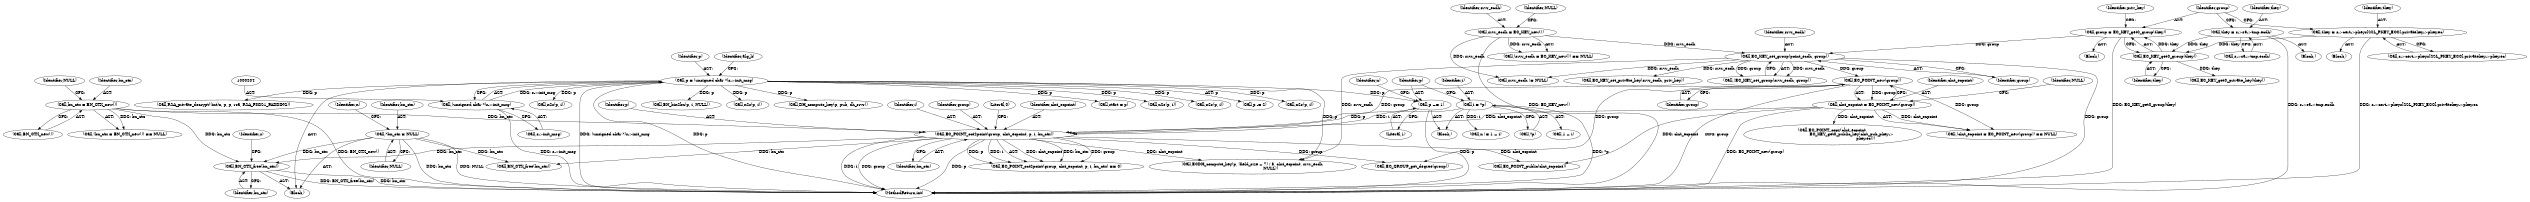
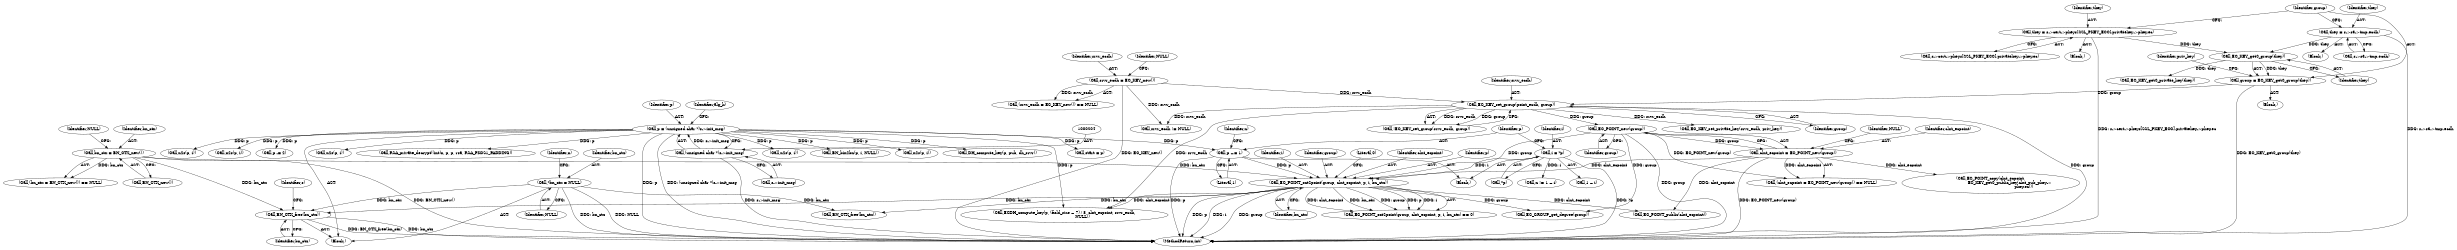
  digraph {
    n1 [label="(Call,BN_CTX_free(bn_ctx))"]
    n2 [label="(Identifier,bn_ctx)"]
    n3 [label="(Block,)"]
    n4 [label="(MethodReturn,int)"]
    n5 [label="(Call,*bn_ctx = NULL)"]
    n6 [label="(Call,BN_CTX_free(bn_ctx))"]
    n7 [label="(Identifier,NULL)"]
    n8 [label="(Call,bn_ctx = BN_CTX_new())"]
    n9 [label="(Call,EC_POINT_oct2point(group, clnt_ecpoint, p, i, bn_ctx))"]
    n10 [label="(Call,BN_CTX_new())"]
    n11 [label="(Call,(bn_ctx = BN_CTX_new()) == NULL)"]
    n12 [label="(Call,ECDH_compute_key(p, (field_size + 7) / 8, clnt_ecpoint, srvr_ecdh,\n                             NULL))"]
    n13 [label="(Call,EC_POINT_public(clnt_ecpoint))"]
    n14 [label="(Call,EC_GROUP_get_degree(group))"]
    n15 [label="(Call,EC_POINT_oct2point(group, clnt_ecpoint, p, i, bn_ctx) == 0)"]
    n16 [label="(Identifier,bn_ctx)"]
    n17 [label="(Call,EC_POINT_new(group))"]
    n18 [label="(Call,clnt_ecpoint = EC_POINT_new(group))"]
    n19 [label="(Call,(clnt_ecpoint = EC_POINT_new(group)) == NULL)"]
    n20 [label="(Identifier,group)"]
    n21 [label="(Call,EC_POINT_copy(clnt_ecpoint,\n                              EC_KEY_get0_public_key(clnt_pub_pkey->\n                                                     pkey.ec)))"]
    n22 [label="(Call,EC_KEY_set_group(point_ecdh, group))"]
    n23 [label="(Call,srvr_ecdh != NULL)"]
    n24 [label="(Call,EC_KEY_set_private_key(srvr_ecdh, priv_key))"]
    n25 [label="(Identifier,group)"]
    n26 [label="(Call,!EC_KEY_set_group(srvr_ecdh, group))"]
    n27 [label="(Call,srvr_ecdh = EC_KEY_new())"]
    n28 [label="(Call,(srvr_ecdh = EC_KEY_new()) == NULL)"]
    n29 [label="(Call,group = EC_KEY_get0_group(tkey))"]
    n30 [label="(Call,EC_KEY_get0_group(tkey))"]
    n31 [label="(Block,)"]
    n32 [label="(Identifier,tkey)"]
    n33 [label="(Call,EC_KEY_get0_private_key(tkey))"]
    n34 [label="(Call,tkey = s->s3->tmp.ecdh)"]
    n35 [label="(Block,)"]
    n36 [label="(Call,s->s3->tmp.ecdh)"]
    n37 [label="(Call,tkey = s->cert->pkeys[SSL_PKEY_ECC].privatekey->pkey.ec)"]
    n38 [label="(Call,s->cert->pkeys[SSL_PKEY_ECC].privatekey->pkey.ec)"]
    n39 [label="(Block,)"]
    n40 [label="(Call,p += 1)"]
    n41 [label="(Literal,1)"]
    n42 [label="(Block,)"]
    n43 [label="(Call,p = (unsigned char *)s->init_msg)"]
    n44 [label="(Call,(unsigned char *)s->init_msg)"]
    n45 [label="(Call,start = p)"]
    n46 [label="(Call,n2s(p, i))"]
    n47 [label="(Call,n2s(p, i))"]
    n48 [label="(Call,p -= 2)"]
    n49 [label="(Call,n2s(p, i))"]
    n50 [label="(Call,RSA_private_decrypt((int)n, p, p, rsa, RSA_PKCS1_PADDING))"]
    n51 [label="(Call,n2s(p, i))"]
    n52 [label="(Call,BN_bin2bn(p, i, NULL))"]
    n53 [label="(Call,n2s(p, i))"]
    n54 [label="(Call,DH_compute_key(p, pub, dh_srvr))"]
    n55 [label="(Call,s->init_msg)"]
    n56 [label="(Call,i = *p)"]
    n57 [label="(Call,1 + i)"]
    n58 [label="(Call,*p)"]
    n59 [label="(Call,n != 1 + i)"]
    n60 [label="(Identifier,p)"]
    n61 [label="(Identifier,i)"]
    n62 [label="(Identifier,NULL)"]
    n63 [label="(Identifier,srvr_ecdh)"]
    n64 [label="(Identifier,group)"]
    n65 [label="(Identifier,bn_ctx)"]
    n66 [label="(Identifier,tkey)"]
    n67 [label="(Identifier,n)"]
    n68 [label="(Identifier,group)"]
    n69 [label="(Identifier,p)"]
    n70 [label="(Identifier,i)"]
    n71 [label="(Literal,0)"]
    n72 [label="(Identifier,clnt_ecpoint)"]
    n73 [label="(Identifier,n)"]
    n74 [label="(Identifier,clnt_ecpoint)"]
    n75 [label="(Identifier,bn_ctx)"]
    n76 [label="(Identifier,NULL)"]
    n77 [label="(Identifier,srvr_ecdh)"]
    n78 [label="(Identifier,tkey)"]
    n79 [label="(Identifier,s)"]
    n80 [label="(Identifier,alg_k)"]
    n81 [label="(Identifier,NULL)"]
    n82 [label="(Identifier,priv_key)"]
    n83 [label="(Identifier,p)"]
    1000204
    n1 -> n2 [label="CFG: "]
    n1 -> n3 [label="AST: "]
    n1 -> n4 [label="DDG: BN_CTX_free(bn_ctx)"]
    n1 -> n4 [label="DDG: bn_ctx"]
    n2 -> n1 [label="AST: "]
    n5 -> n1 [label="DDG: bn_ctx"]
    n5 -> n3 [label="AST: "]
    n5 -> n4 [label="DDG: bn_ctx"]
    n5 -> n4 [label="DDG: NULL"]
    n5 -> n6 [label="DDG: bn_ctx"]
    n5 -> n7 [label="CFG: "]
    n7 -> n5 [label="AST: "]
    n8 -> n1 [label="DDG: bn_ctx"]
    n8 -> n4 [label="DDG: BN_CTX_new()"]
    n8 -> n9 [label="DDG: bn_ctx"]
    n8 -> n10 [label="CFG: "]
    n8 -> n11 [label="AST: "]
    n8 -> n11 [label="DDG: bn_ctx"]
    n9 -> n1 [label="DDG: bn_ctx"]
    n9 -> n4 [label="DDG: group"]
    n9 -> n4 [label="DDG: p"]
    n9 -> n4 [label="DDG: i"]
    n9 -> n6 [label="DDG: bn_ctx"]
    n9 -> n12 [label="DDG: clnt_ecpoint"]
    n9 -> n13 [label="DDG: clnt_ecpoint"]
    n9 -> n14 [label="DDG: group"]
    n9 -> n15 [label="AST: "]
    n9 -> n15 [label="DDG: clnt_ecpoint"]
    n9 -> n15 [label="DDG: bn_ctx"]
    n9 -> n15 [label="DDG: group"]
    n9 -> n15 [label="DDG: p"]
    n9 -> n15 [label="DDG: i"]
    n9 -> n16 [label="CFG: "]
    n10 -> n8 [label="AST: "]
    n16 -> n9 [label="AST: "]
    n17 -> n4 [label="DDG: group"]
    n17 -> n9 [label="DDG: group"]
    n17 -> n14 [label="DDG: group"]
    n17 -> n18 [label="AST: "]
    n17 -> n18 [label="DDG: group"]
-   n17 -> n19 [label="DDG: group"]
+   n17 -> n19 [label="DDG: EC_POINT_new(group)"]
    n17 -> n20 [label="CFG: "]
    n18 -> n4 [label="DDG: EC_POINT_new(group)"]
    n18 -> n9 [label="DDG: clnt_ecpoint"]
    n18 -> n13 [label="DDG: clnt_ecpoint"]
    n18 -> n17 [label="CFG: "]
    n18 -> n19 [label="AST: "]
    n18 -> n19 [label="DDG: clnt_ecpoint"]
    n18 -> n21 [label="DDG: clnt_ecpoint"]
    n20 -> n17 [label="AST: "]
    n22 -> n4 [label="DDG: group"]
    n22 -> n12 [label="DDG: srvr_ecdh"]
    n22 -> n17 [label="DDG: group"]
    n22 -> n23 [label="DDG: srvr_ecdh"]
    n22 -> n24 [label="DDG: srvr_ecdh"]
    n22 -> n25 [label="CFG: "]
    n22 -> n26 [label="AST: "]
    n22 -> n26 [label="DDG: srvr_ecdh"]
    n22 -> n26 [label="DDG: group"]
    n25 -> n22 [label="AST: "]
    n26 -> n22 [label="CFG: "]
    n27 -> n4 [label="DDG: EC_KEY_new()"]
    n27 -> n22 [label="DDG: srvr_ecdh"]
    n27 -> n23 [label="DDG: srvr_ecdh"]
    n27 -> n28 [label="AST: "]
    n27 -> n28 [label="DDG: srvr_ecdh"]
    n29 -> n4 [label="DDG: EC_KEY_get0_group(tkey)"]
    n29 -> n22 [label="DDG: group"]
-   n29 -> n30 [label="CFG: "]
    n29 -> n31 [label="AST: "]
    n30 -> n29 [label="AST: "]
    n30 -> n29 [label="DDG: tkey"]
    n30 -> n32 [label="CFG: "]
    n30 -> n33 [label="DDG: tkey"]
    n32 -> n30 [label="AST: "]
    n34 -> n4 [label="DDG: s->s3->tmp.ecdh"]
    n34 -> n30 [label="DDG: tkey"]
    n34 -> n35 [label="AST: "]
    n34 -> n36 [label="CFG: "]
    n36 -> n34 [label="AST: "]
    n37 -> n4 [label="DDG: s->cert->pkeys[SSL_PKEY_ECC].privatekey->pkey.ec"]
    n37 -> n30 [label="DDG: tkey"]
    n37 -> n38 [label="CFG: "]
    n37 -> n39 [label="AST: "]
    n38 -> n37 [label="AST: "]
    n40 -> n4 [label="DDG: p"]
    n40 -> n9 [label="DDG: p"]
    n40 -> n41 [label="CFG: "]
    n40 -> n42 [label="AST: "]
    n41 -> n40 [label="AST: "]
    n43 -> n3 [label="AST: "]
    n43 -> n4 [label="DDG: (unsigned char *)s->init_msg"]
    n43 -> n4 [label="DDG: p"]
    n43 -> n12 [label="DDG: p"]
    n43 -> n40 [label="DDG: p"]
    n43 -> n44 [label="CFG: "]
    n43 -> n45 [label="DDG: p"]
    n43 -> n46 [label="DDG: p"]
    n43 -> n47 [label="DDG: p"]
-   n43 -> n48 [label="AST: p"]
+   n43 -> n48 [label="DDG: p"]
    n43 -> n49 [label="DDG: p"]
    n43 -> n50 [label="DDG: p"]
    n43 -> n51 [label="DDG: p"]
    n43 -> n52 [label="DDG: p"]
    n43 -> n53 [label="DDG: p"]
    n43 -> n54 [label="DDG: p"]
    n44 -> n4 [label="DDG: s->init_msg"]
    n44 -> n43 [label="AST: "]
    n44 -> n43 [label="DDG: s->init_msg"]
    n44 -> n55 [label="CFG: "]
    n55 -> n44 [label="AST: "]
    n56 -> n4 [label="DDG: *p"]
    n56 -> n9 [label="DDG: i"]
    n56 -> n42 [label="AST: "]
    n56 -> n57 [label="AST: "]
    n56 -> n58 [label="CFG: "]
    n56 -> n59 [label="DDG: i"]
    n58 -> n56 [label="AST: "]
    n60 -> n9 [label="AST: "]
    n61 -> n9 [label="AST: "]
    n62 -> n8 [label="CFG: "]
    n63 -> n22 [label="AST: "]
    n64 -> n9 [label="AST: "]
    n65 -> n8 [label="AST: "]
    n66 -> n37 [label="AST: "]
    n67 -> n40 [label="CFG: "]
    n68 -> n29 [label="AST: "]
    n68 -> n34 [label="CFG: "]
    n68 -> n37 [label="CFG: "]
    n69 -> n43 [label="AST: "]
    n70 -> n56 [label="AST: "]
    n71 -> n9 [label="CFG: "]
    n72 -> n9 [label="AST: "]
    n73 -> n5 [label="CFG: "]
    n74 -> n18 [label="AST: "]
    n75 -> n5 [label="AST: "]
    n76 -> n18 [label="CFG: "]
    n77 -> n27 [label="AST: "]
    n78 -> n34 [label="AST: "]
    n79 -> n1 [label="CFG: "]
    n80 -> n43 [label="CFG: "]
    n81 -> n27 [label="CFG: "]
    n82 -> n29 [label="CFG: "]
    n83 -> n40 [label="AST: "]
    n83 -> n56 [label="CFG: "]
    1000204 -> n44 [label="AST: "]
  }
